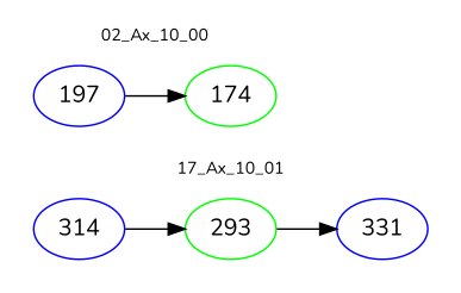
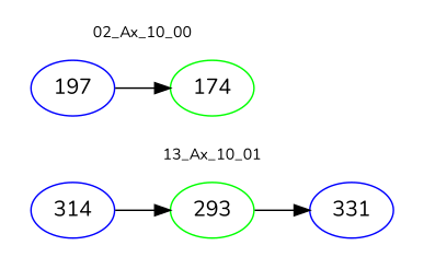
  digraph {
    fontname=Nunito
    rankdir=LR
    node [color=blue fontname=Nunito]
    edge [color=black fontname=Nunito]
    n1 [label=314]
    n2 [color=green label=293]
    n3 [label=331]
    n4 [label=197]
    n5 [color=green label=174]
    subgraph cluster_1 {
      color=white
      fontsize=10
-     label="17_Ax_10_01"
+     label="13_Ax_10_01"
      n1
      n2
      n3
    }
    subgraph cluster_2 {
      color=white
      fontsize=10
      label="02_Ax_10_00"
      n4
      n5
    }
    n1 -> n2
    n2 -> n3
    n4 -> n5
  }
